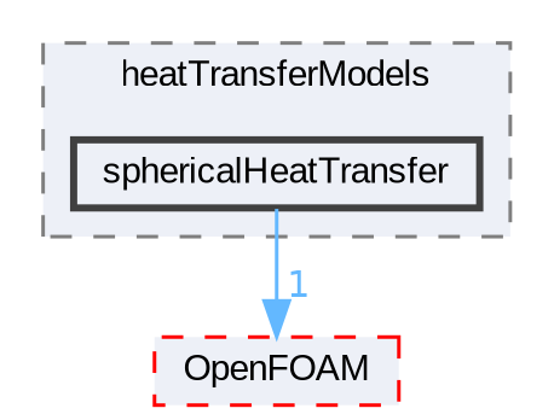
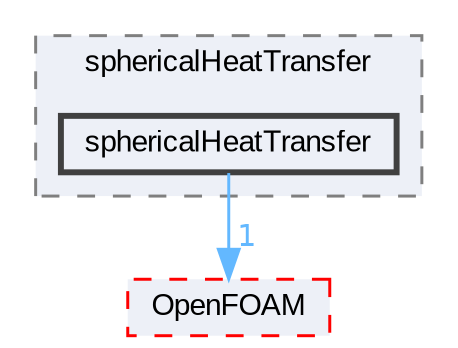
  digraph {
    compound=true
    fontname="Liberation Sans"
    node [fillcolor="#edf0f7" fontname="Liberation Sans" fontsize=10 shape=box]
    n1 [color=grey25 height=0.2 label=sphericalHeatTransfer style="filled,bold" width=0.4]
    n2 [color=red height=0.2 label=OpenFOAM style="filled,dashed" width=0.4]
    subgraph cluster_1 {
      bgcolor="#edf0f7"
      fontsize=10
-     label=heatTransferModels
+     label=sphericalHeatTransfer
      pencolor=grey50
      style="filled,dashed"
      n1
    }
    n1 -> n2 [color=steelblue1 fontcolor=steelblue1 fontname="Liberation Sans" fontsize=10 headlabel=1 labeldistance=1.5 labelfontname=Helvetica labelfontsize=10]
  }
